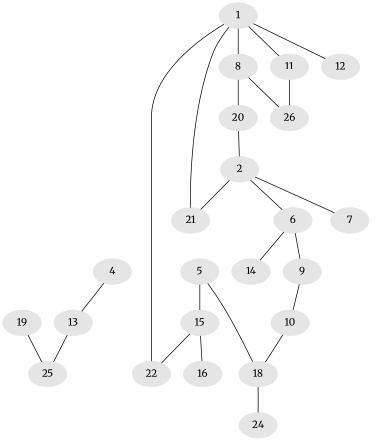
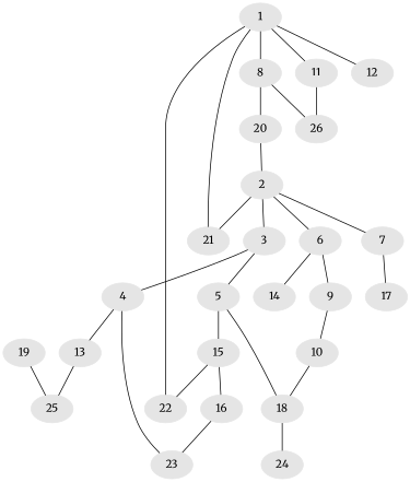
  graph {
    fontname=Merriweather
    node [color=gray90 fontname=Merriweather style=filled]
    edge [fontname=Merriweather weight=1.0]
    1
    8
    11
    12
    21
    22
    2
+   3
    6
    7
    20
    26
    4
    5
    9
    14
+   17
    13
+   23
    15
    18
    10
    25
    16
    24
    19
    1 -- 8
    1 -- 11
    1 -- 12
    1 -- 21
    1 -- 22
    8 -- 20
    8 -- 26
    11 -- 26
    2 -- 21
+   2 -- 3
    2 -- 6
    2 -- 7
+   3 -- 4
+   3 -- 5
    6 -- 9
    6 -- 14
+   7 -- 17
    20 -- 2 [weight=2.0]
    4 -- 13
+   4 -- 23
    5 -- 15
    5 -- 18
    9 -- 10
    13 -- 25
    15 -- 22
    15 -- 16
    18 -- 24 [weight=2.0]
    10 -- 18
+   16 -- 23
    19 -- 25
  }
